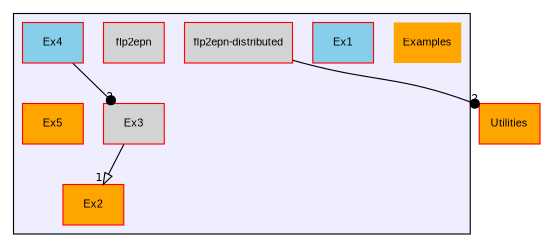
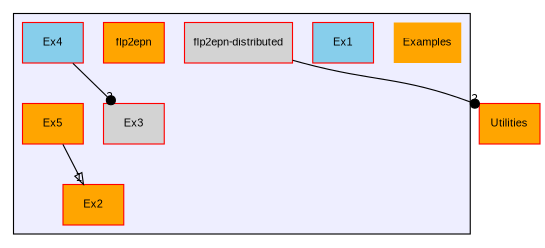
  digraph {
    compound=true
    fontname="Liberation Sans"
    node [fillcolor=orange fontname="Liberation Sans" fontsize=10 shape=box style=filled color=red]
    edge [arrowhead=dot fontname="Liberation Sans" headlabel=2 labeldistance=1.5 labelfontname=Helvetica labelfontsize=10]
    n1 [label=Examples shape=plaintext color=""]
    n2 [fillcolor=skyblue label=Ex1]
    n3 [label=Ex2]
    n4 [fillcolor=lightgrey label=Ex3]
    n5 [fillcolor=skyblue label=Ex4]
    n6 [label=Ex5]
-   n7 [fillcolor=lightgrey label=flp2epn]
+   n7 [label=flp2epn]
    n8 [fillcolor=lightgrey label="flp2epn-distributed"]
    n9 [label=Utilities]
    subgraph cluster_1 {
      bgcolor="#eeeeff"
      pencolor=black
      n1
      n2
      n3
      n4
      n5
      n6
      n7
      n8
    }
-   n4 -> n3 [arrowhead=onormal headlabel=1]
+   n6 -> n3 [arrowhead=onormal headlabel=1]
    n5 -> n4
    n8 -> n9
  }
